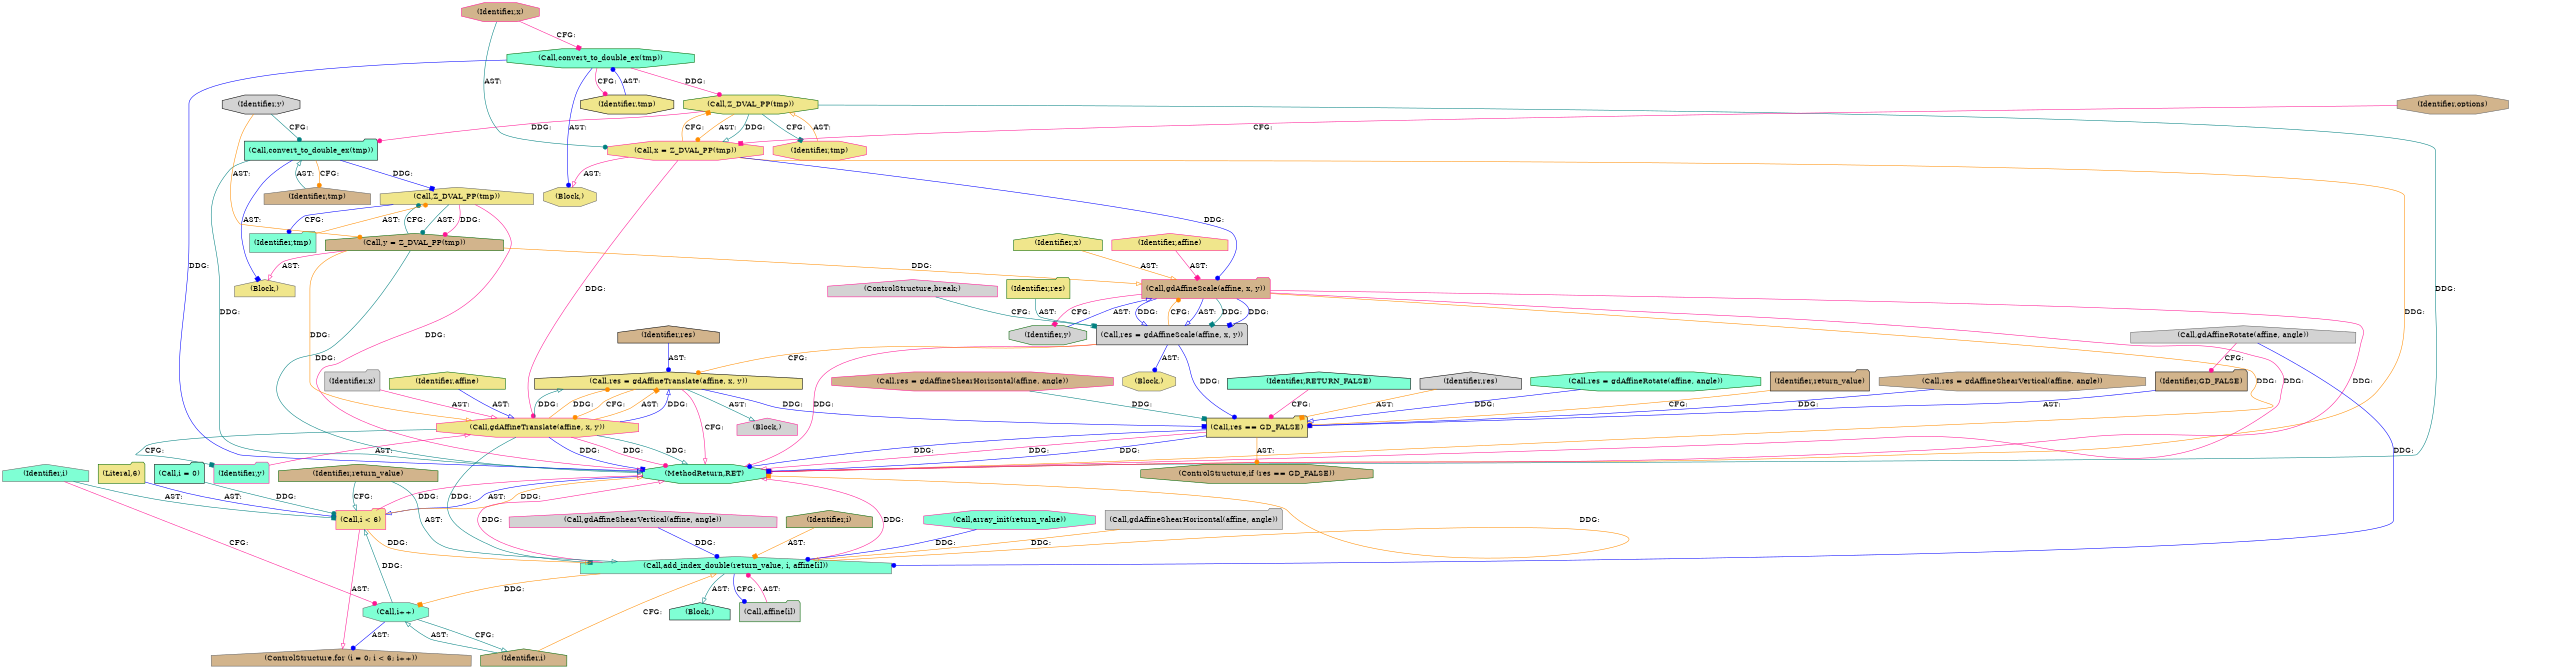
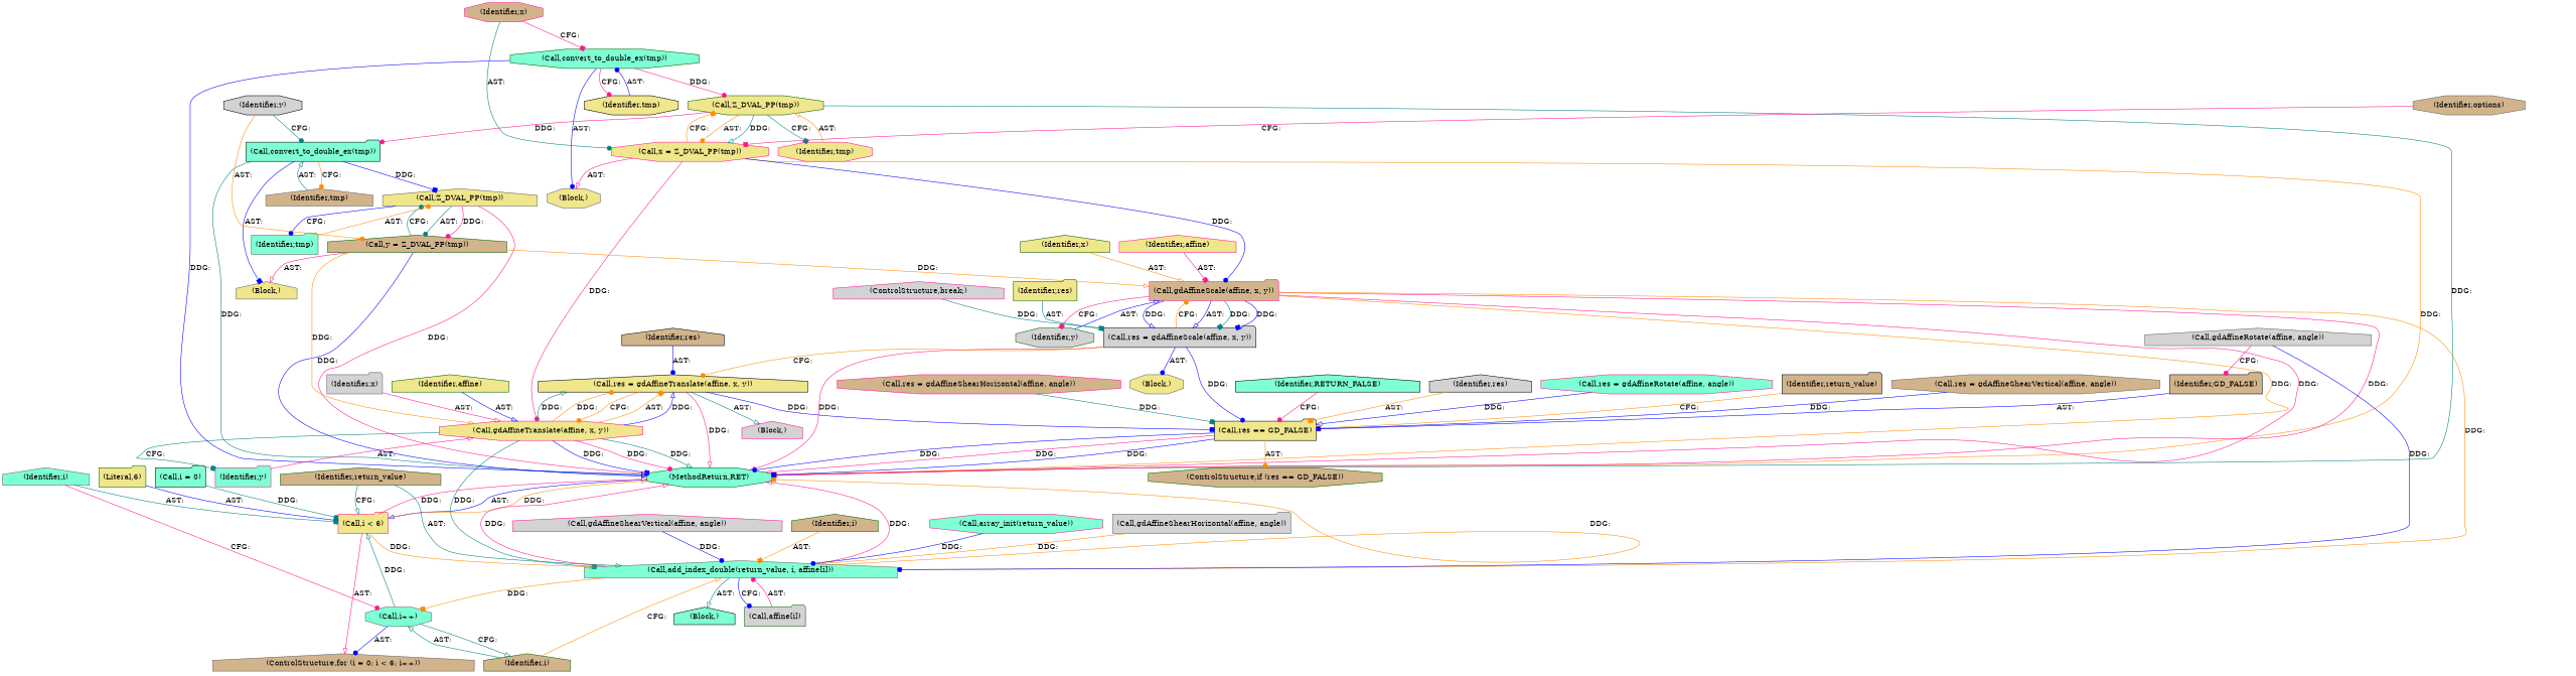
  digraph {
    node [color=darkgreen fillcolor=khaki shape=house style=filled]
    edge [arrowhead=onormal color=blue]
    n1 [label="(Call,Z_DVAL_PP(tmp))" shape=octagon]
    n2 [color=deeppink label="(Call,x = Z_DVAL_PP(tmp))" shape=octagon]
    n3 [color=black fillcolor=aquamarine label="(Call,convert_to_double_ex(tmp))" shape=folder]
    n4 [fillcolor=aquamarine label="(MethodReturn,RET)" shape=octagon]
    n5 [color=deeppink label="(Identifier,tmp)" shape=octagon]
    n6 [color=gray40 label="(Block,)" shape=octagon]
    n7 [color=deeppink label="(Call,gdAffineTranslate(affine, x, y))" shape=octagon]
    n8 [color=deeppink fillcolor=tan label="(Call,gdAffineScale(affine, x, y))" shape=folder]
    n9 [color=gray40 label="(Call,Z_DVAL_PP(tmp))"]
    n10 [color=gray40 fillcolor=tan label="(Identifier,tmp)"]
    n11 [color=gray40 label="(Block,)"]
    n12 [color=deeppink label="(Call,i < 6)" shape=folder]
    n13 [fillcolor=aquamarine label="(Call,convert_to_double_ex(tmp))" shape=octagon]
    n14 [color=black label="(Identifier,tmp)" shape=octagon]
    n15 [color=black label="(Call,res = gdAffineTranslate(affine, x, y))"]
    n16 [color=gray40 fillcolor=aquamarine label="(Call,add_index_double(return_value, i, affine[i]))"]
    n17 [color=deeppink fillcolor=aquamarine label="(Identifier,y)" shape=folder]
    n18 [color=black fillcolor=lightgrey label="(Call,res = gdAffineScale(affine, x, y))" shape=folder]
    n19 [fillcolor=lightgrey label="(Identifier,y)" shape=octagon]
    n20 [color=black label="(Call,res == GD_FALSE)" shape=folder]
    n21 [color=deeppink fillcolor=lightgrey label="(Block,)"]
    n22 [color=gray40 fillcolor=aquamarine label="(Call,i++)" shape=octagon]
    n23 [color=black fillcolor=aquamarine label="(Block,)"]
    n24 [fillcolor=lightgrey label="(Call,affine[i])" shape=folder]
    n25 [fillcolor=tan label="(ControlStructure,if (res == GD_FALSE))" shape=octagon]
    n26 [color=black fillcolor=tan label="(Identifier,GD_FALSE)" shape=folder]
    n27 [color=gray40 fillcolor=tan label="(ControlStructure,for (i = 0; i < 6; i++))"]
    n28 [fillcolor=tan label="(Identifier,i)"]
    n29 [label="(Literal,6)" shape=folder]
    n30 [color=gray40 label="(Block,)" shape=octagon]
    n31 [fillcolor=tan label="(Call,y = Z_DVAL_PP(tmp))"]
    n32 [color=gray40 fillcolor=aquamarine label="(Identifier,tmp)" shape=folder]
    n33 [color=gray40 fillcolor=tan label="(Identifier,options)" shape=octagon]
    n34 [color=black fillcolor=aquamarine label="(Identifier,RETURN_FALSE)"]
    n35 [color=deeppink fillcolor=lightgrey label="(Call,gdAffineShearVertical(affine, angle))"]
    n36 [color=deeppink fillcolor=lightgrey label="(ControlStructure,break;)"]
    n37 [fillcolor=tan label="(Identifier,i)"]
    n38 [color=black fillcolor=lightgrey label="(Identifier,y)" shape=octagon]
    n39 [color=deeppink label="(Identifier,affine)"]
    n40 [color=gray40 fillcolor=lightgrey label="(Call,gdAffineRotate(affine, angle))"]
    n41 [color=deeppink fillcolor=tan label="(Identifier,x)" shape=octagon]
    n42 [color=gray40 fillcolor=aquamarine label="(Identifier,i)"]
    n43 [label="(Identifier,res)" shape=folder]
    n44 [color=gray40 fillcolor=lightgrey label="(Identifier,x)" shape=folder]
    n45 [fillcolor=tan label="(Identifier,return_value)"]
    n46 [label="(Identifier,affine)"]
    n47 [label="(Identifier,x)"]
    n48 [color=black fillcolor=lightgrey label="(Identifier,res)"]
-   n49 [fillcolor=aquamarine label="(Call,res = gdAffineRotate(affine, angle))" shape=octagon]
+   n49 [color=deeppink fillcolor=aquamarine label="(Call,res = gdAffineRotate(affine, angle))" shape=octagon]
    n50 [color=black fillcolor=tan label="(Identifier,return_value)" shape=folder]
    n51 [color=deeppink fillcolor=aquamarine label="(Call,array_init(return_value))" shape=octagon]
    n52 [color=gray40 fillcolor=tan label="(Call,res = gdAffineShearVertical(affine, angle))" shape=octagon]
    n53 [color=black fillcolor=aquamarine label="(Call,i = 0)" shape=folder]
    n54 [color=black fillcolor=tan label="(Identifier,res)"]
    n55 [color=deeppink fillcolor=tan label="(Call,res = gdAffineShearHorizontal(affine, angle))" shape=octagon]
    n56 [color=gray40 fillcolor=lightgrey label="(Call,gdAffineShearHorizontal(affine, angle))" shape=folder]
    n1 -> n2 [arrowhead=dot color=darkorange label="AST: "]
    n1 -> n2 [color=teal label="DDG: "]
    n1 -> n3 [arrowhead=dot color=deeppink label="DDG: "]
    n1 -> n4 [arrowhead=box color=teal label="DDG: "]
    n1 -> n5 [arrowhead=box color=teal label="CFG: "]
    n2 -> n1 [arrowhead=box color=darkorange label="CFG: "]
    n2 -> n4 [arrowhead=box color=darkorange label="DDG: "]
    n2 -> n6 [color=deeppink label="AST: "]
    n2 -> n7 [arrowhead=dot color=deeppink label="DDG: "]
    n2 -> n8 [arrowhead=dot label="DDG: "]
    n3 -> n4 [color=teal label="DDG: "]
    n3 -> n9 [arrowhead=box label="DDG: "]
    n3 -> n10 [arrowhead=dot color=darkorange label="CFG: "]
    n3 -> n11 [arrowhead=box label="AST: "]
    n4 -> n12 [label="AST: "]
    n5 -> n1 [color=darkorange label="AST: "]
    n7 -> n4 [arrowhead=box label="DDG: "]
    n7 -> n4 [arrowhead=dot color=deeppink label="DDG: "]
    n7 -> n4 [color=teal label="DDG: "]
    n7 -> n15 [arrowhead=box color=darkorange label="AST: "]
    n7 -> n15 [label="DDG: "]
    n7 -> n15 [color=teal label="DDG: "]
    n7 -> n15 [arrowhead=dot color=darkorange label="DDG: "]
    n7 -> n16 [arrowhead=box color=teal label="DDG: "]
    n7 -> n17 [arrowhead=box color=teal label="CFG: "]
    n8 -> n4 [color=darkorange label="DDG: "]
    n8 -> n4 [arrowhead=dot color=deeppink label="DDG: "]
    n8 -> n4 [color=deeppink label="DDG: "]
+   n8 -> n16 [arrowhead=box color=darkorange label="DDG: "]
    n8 -> n18 [label="AST: "]
    n8 -> n18 [arrowhead=box color=teal label="DDG: "]
    n8 -> n18 [arrowhead=box label="DDG: "]
    n8 -> n18 [label="DDG: "]
    n8 -> n19 [arrowhead=box color=deeppink label="CFG: "]
    n9 -> n4 [color=deeppink label="DDG: "]
    n9 -> n31 [arrowhead=dot color=teal label="AST: "]
    n9 -> n31 [arrowhead=dot color=deeppink label="DDG: "]
    n9 -> n32 [arrowhead=dot label="CFG: "]
    n10 -> n3 [color=teal label="AST: "]
    n12 -> n4 [color=darkorange label="DDG: "]
    n12 -> n4 [color=deeppink label="DDG: "]
    n12 -> n16 [color=darkorange label="DDG: "]
    n12 -> n27 [color=deeppink label="AST: "]
    n13 -> n1 [arrowhead=dot color=deeppink label="DDG: "]
    n13 -> n4 [label="DDG: "]
    n13 -> n6 [arrowhead=dot label="AST: "]
    n13 -> n14 [arrowhead=dot color=deeppink label="CFG: "]
    n14 -> n13 [arrowhead=dot label="AST: "]
-   n15 -> n4 [color=deeppink label="CFG: "]
+   n15 -> n4 [color=deeppink label="DDG: "]
    n15 -> n7 [arrowhead=dot color=darkorange label="CFG: "]
    n15 -> n20 [arrowhead=box label="DDG: "]
    n15 -> n21 [color=teal label="AST: "]
    n16 -> n4 [arrowhead=box color=darkorange label="DDG: "]
    n16 -> n4 [color=deeppink label="DDG: "]
    n16 -> n4 [color=deeppink label="DDG: "]
    n16 -> n22 [arrowhead=box color=darkorange label="DDG: "]
    n16 -> n23 [color=teal label="AST: "]
    n16 -> n24 [arrowhead=dot label="CFG: "]
    n17 -> n7 [color=deeppink label="AST: "]
    n18 -> n4 [color=deeppink label="DDG: "]
    n18 -> n8 [arrowhead=dot color=darkorange label="CFG: "]
    n18 -> n15 [arrowhead=dot color=darkorange label="CFG: "]
    n18 -> n20 [arrowhead=dot label="DDG: "]
    n18 -> n30 [arrowhead=dot label="AST: "]
    n19 -> n8 [label="AST: "]
    n20 -> n4 [color=deeppink label="DDG: "]
    n20 -> n4 [arrowhead=box label="DDG: "]
    n20 -> n4 [arrowhead=dot label="DDG: "]
    n20 -> n25 [arrowhead=dot color=darkorange label="AST: "]
    n22 -> n12 [color=teal label="DDG: "]
    n22 -> n27 [arrowhead=dot label="AST: "]
    n22 -> n28 [color=teal label="CFG: "]
    n24 -> n16 [arrowhead=dot color=deeppink label="AST: "]
    n26 -> n20 [arrowhead=box label="AST: "]
    n28 -> n16 [color=darkorange label="CFG: "]
    n28 -> n22 [color=teal label="AST: "]
    n29 -> n12 [arrowhead=dot label="AST: "]
-   n31 -> n4 [color=teal label="DDG: "]
+   n31 -> n4 [label="DDG: "]
    n31 -> n7 [color=darkorange label="DDG: "]
    n31 -> n8 [color=darkorange label="DDG: "]
    n31 -> n9 [arrowhead=dot color=teal label="CFG: "]
    n31 -> n11 [color=deeppink label="AST: "]
    n32 -> n9 [arrowhead=dot color=darkorange label="AST: "]
    n33 -> n2 [arrowhead=box color=deeppink label="CFG: "]
    n34 -> n20 [arrowhead=dot color=deeppink label="CFG: "]
    n35 -> n16 [arrowhead=dot label="DDG: "]
-   n36 -> n18 [color=teal label="CFG: "]
+   n36 -> n18 [color=teal label="DDG: "]
    n37 -> n16 [arrowhead=box color=darkorange label="AST: "]
    n38 -> n3 [arrowhead=dot color=teal label="CFG: "]
    n38 -> n31 [arrowhead=dot color=darkorange label="AST: "]
    n39 -> n8 [arrowhead=box color=deeppink label="AST: "]
    n40 -> n16 [arrowhead=dot label="DDG: "]
    n40 -> n26 [arrowhead=dot color=deeppink label="CFG: "]
    n41 -> n2 [arrowhead=dot color=teal label="AST: "]
    n41 -> n13 [arrowhead=box color=deeppink label="CFG: "]
    n42 -> n12 [arrowhead=box color=teal label="AST: "]
    n42 -> n22 [arrowhead=dot color=deeppink label="CFG: "]
    n43 -> n18 [arrowhead=box color=teal label="AST: "]
    n44 -> n7 [color=deeppink label="AST: "]
    n45 -> n12 [color=teal label="CFG: "]
    n45 -> n16 [color=teal label="AST: "]
    n46 -> n7 [label="AST: "]
    n47 -> n8 [color=darkorange label="AST: "]
    n48 -> n20 [arrowhead=box color=darkorange label="AST: "]
    n49 -> n20 [label="DDG: "]
    n50 -> n20 [arrowhead=box color=darkorange label="CFG: "]
    n51 -> n16 [arrowhead=dot label="DDG: "]
    n52 -> n20 [arrowhead=dot label="DDG: "]
    n53 -> n12 [arrowhead=dot color=teal label="DDG: "]
    n54 -> n15 [arrowhead=dot label="AST: "]
    n55 -> n20 [arrowhead=box color=teal label="DDG: "]
    n56 -> n16 [color=darkorange label="DDG: "]
  }
